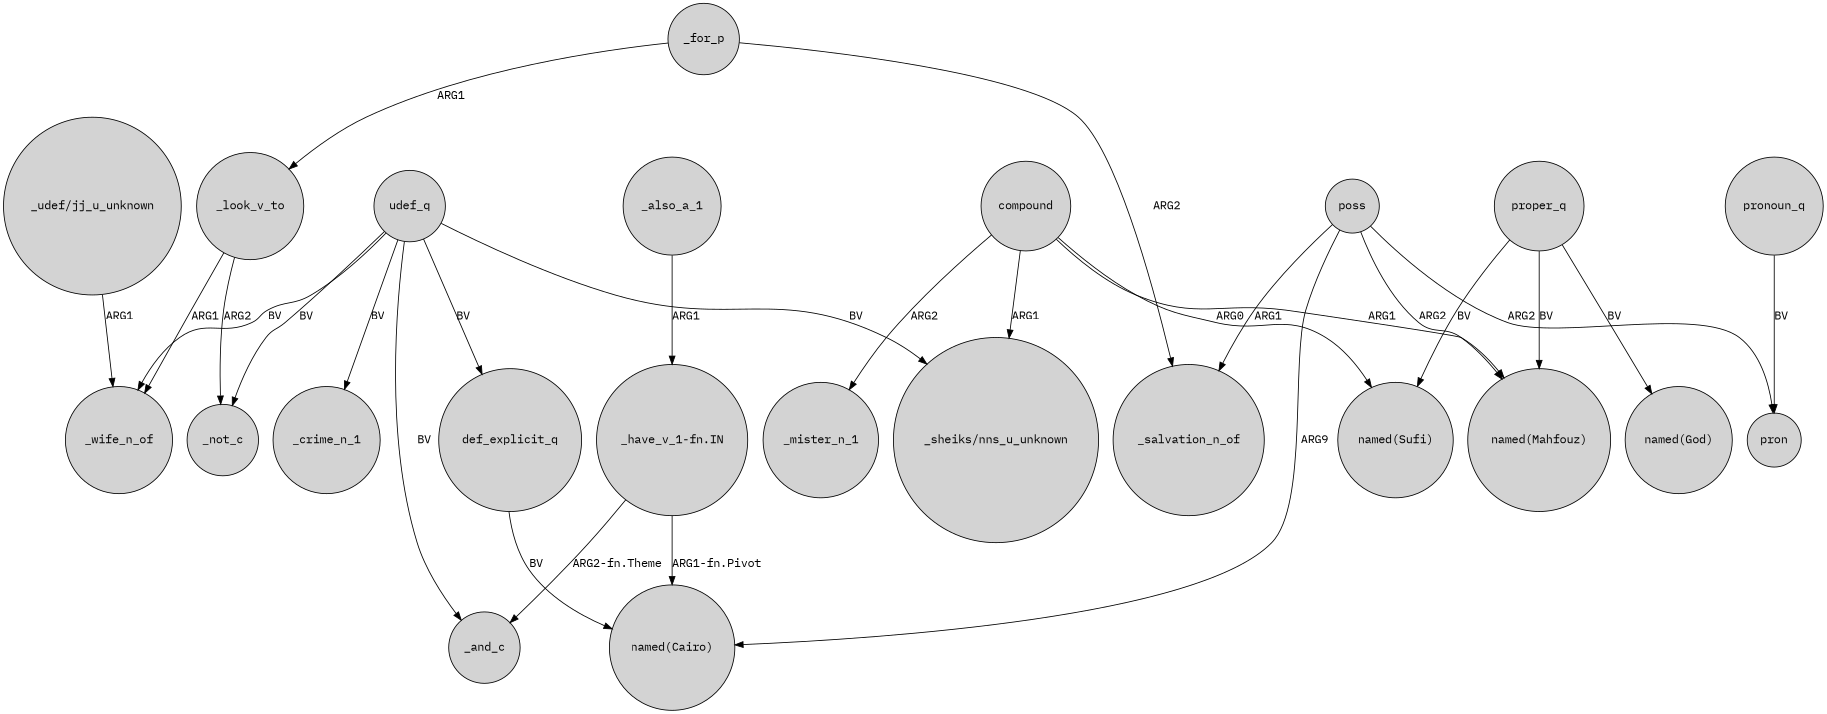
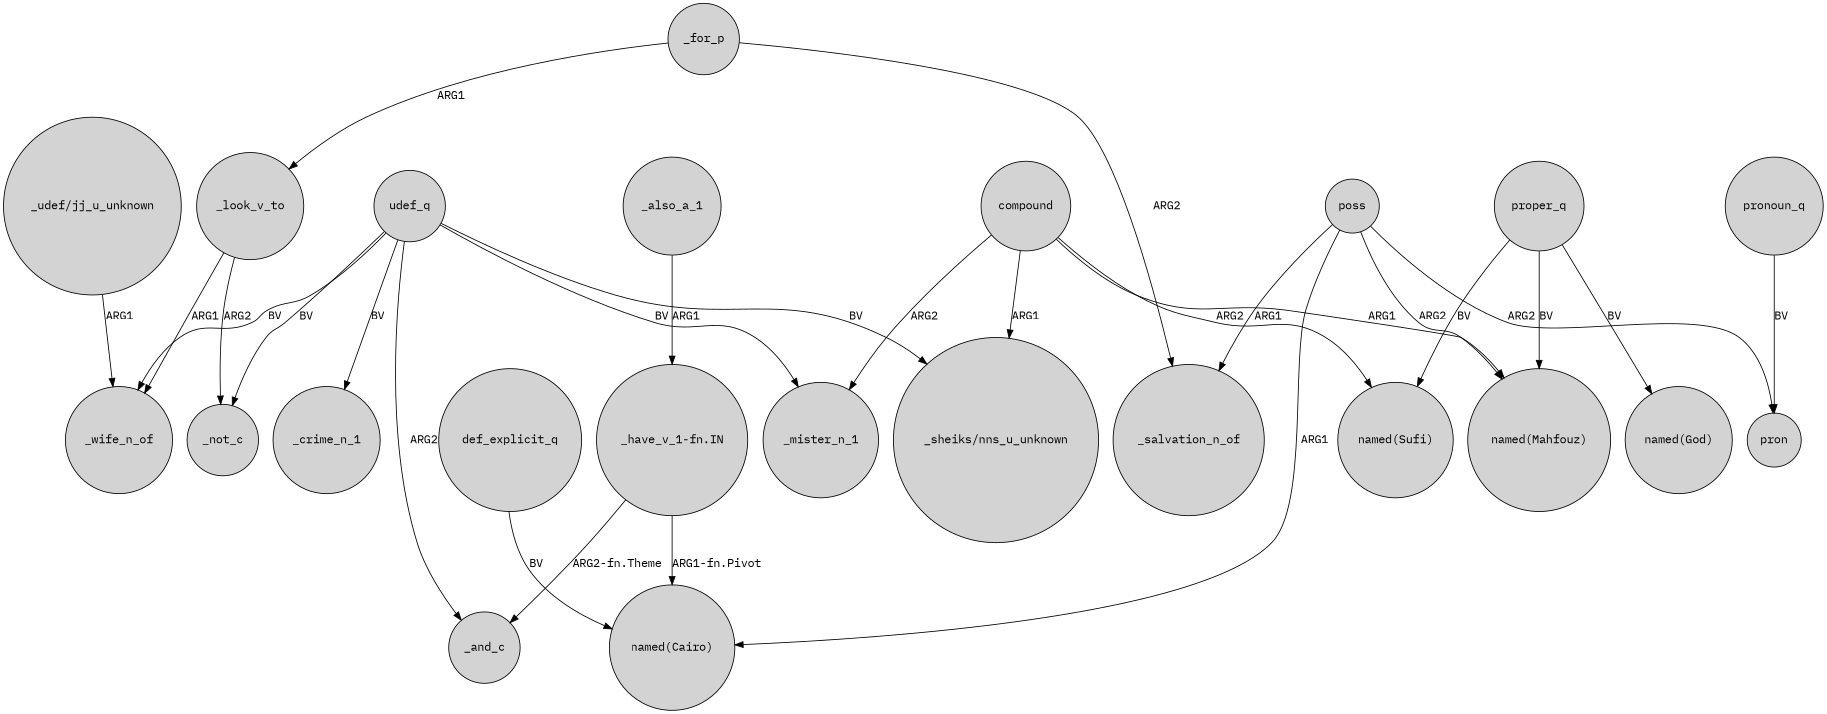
  digraph {
    fontname="IBM Plex Mono"
    node [fontname="IBM Plex Mono" shape=circle style=filled]
    edge [fontname="IBM Plex Mono"]
    _for_p
    _look_v_to
    _salvation_n_of
    _not_c
    _wife_n_of
    poss
    "named(Cairo)"
    pron
    "named(Mahfouz)"
    proper_q
    "named(God)"
    "named(Sufi)"
    "_have_v_1-fn.IN"
    _and_c
    compound
    _mister_n_1
    "_sheiks/nns_u_unknown"
    udef_q
    _crime_n_1
    def_explicit_q
    pronoun_q
    _also_a_1
    n23 [label="_udef/jj_u_unknown"]
    _for_p -> _look_v_to [label=ARG1]
    _for_p -> _salvation_n_of [label=ARG2]
    _look_v_to -> _not_c [label=ARG2]
    _look_v_to -> _wife_n_of [label=ARG1]
    poss -> _salvation_n_of [label=ARG1]
-   poss -> "named(Cairo)" [label=ARG9]
+   poss -> "named(Cairo)" [label=ARG1]
    poss -> pron [label=ARG2]
    poss -> "named(Mahfouz)" [label=ARG2]
    proper_q -> "named(Mahfouz)" [label=BV]
    proper_q -> "named(God)" [label=BV]
    proper_q -> "named(Sufi)" [label=BV]
    "_have_v_1-fn.IN" -> "named(Cairo)" [label="ARG1-fn.Pivot"]
    "_have_v_1-fn.IN" -> _and_c [label="ARG2-fn.Theme"]
    compound -> "named(Mahfouz)" [label=ARG1]
-   compound -> "named(Sufi)" [label=ARG0]
+   compound -> "named(Sufi)" [label=ARG2]
    compound -> _mister_n_1 [label=ARG2]
    compound -> "_sheiks/nns_u_unknown" [label=ARG1]
    udef_q -> _not_c [label=BV]
    udef_q -> _wife_n_of [label=BV]
-   udef_q -> _and_c [label=BV]
-   udef_q -> def_explicit_q [label=BV]
+   udef_q -> _and_c [label=ARG2]
+   udef_q -> _mister_n_1 [label=BV]
    udef_q -> "_sheiks/nns_u_unknown" [label=BV]
    udef_q -> _crime_n_1 [label=BV]
    def_explicit_q -> "named(Cairo)" [label=BV]
    pronoun_q -> pron [label=BV]
    _also_a_1 -> "_have_v_1-fn.IN" [label=ARG1]
    n23 -> _wife_n_of [label=ARG1]
  }
